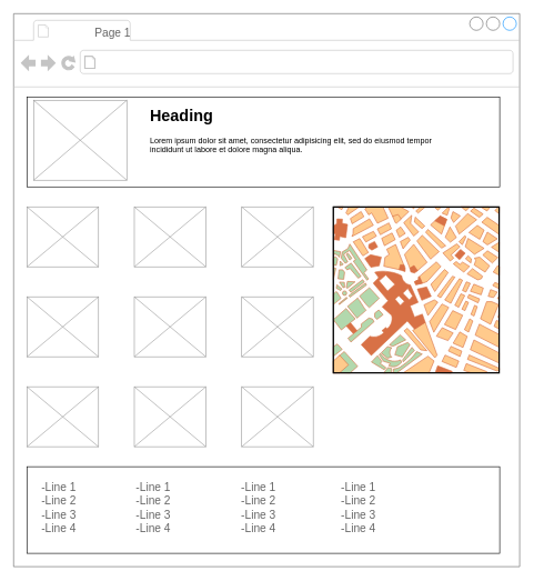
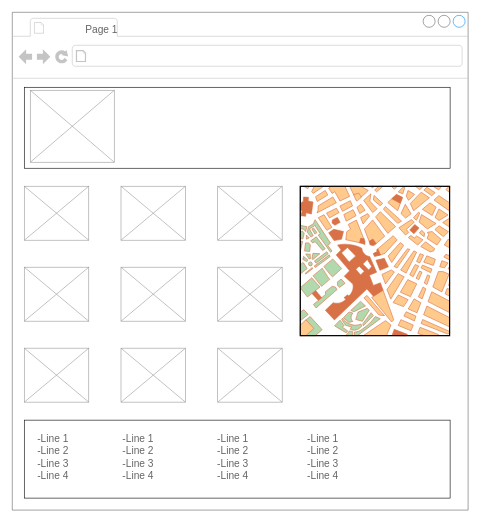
  <mxCell id="0" />
  <mxCell id="1" parent="0" />
  <mxCell id="2" value="" style="strokeWidth=1;shadow=0;dashed=0;align=center;html=1;shape=mxgraph.mockup.containers.browserWindow;rSize=0;fillColor=#ffffff;strokeColor=#666666;strokeColor2=#008cff;strokeColor3=#c4c4c4;mainText=,;recursiveResize=0;" vertex="1" parent="1"><mxGeometry x="20" y="20" width="760" height="830" as="geometry" /></mxCell>
  <mxCell id="3" value="" style="rounded=0;whiteSpace=wrap;html=1;" vertex="1" parent="2"><mxGeometry x="20" y="125" width="710" height="135" as="geometry" /></mxCell>
  <mxCell id="4" value="Page 1" style="strokeWidth=1;shadow=0;dashed=0;align=center;html=1;shape=mxgraph.mockup.containers.anchor;fontSize=17;fontColor=#666666;align=left;" vertex="1" parent="2"><mxGeometry x="120" y="17" width="110" height="26" as="geometry" /></mxCell>
  <mxCell id="5" value="" style="verticalLabelPosition=bottom;shadow=0;dashed=0;align=center;html=1;verticalAlign=top;strokeWidth=1;shape=mxgraph.mockup.graphics.simpleIcon;strokeColor=#999999;fillColor=#ffffff;" vertex="1" parent="2"><mxGeometry x="30" y="130" width="140" height="120" as="geometry" /></mxCell>
- <mxCell id="6" value="&lt;h1&gt;Heading&lt;/h1&gt;&lt;p&gt;Lorem ipsum dolor sit amet, consectetur adipisicing elit, sed do eiusmod tempor incididunt ut labore et dolore magna aliqua.&lt;/p&gt;" style="text;html=1;strokeColor=none;fillColor=none;spacing=5;spacingTop=-20;whiteSpace=wrap;overflow=hidden;rounded=0;" vertex="1" parent="2"><mxGeometry x="200" y="132.5" width="470" height="120" as="geometry" /></mxCell>
  <mxCell id="7" value="" style="group" vertex="1" connectable="0" parent="2"><mxGeometry x="20" y="290" width="430" height="360" as="geometry" /></mxCell>
  <mxCell id="8" value="" style="verticalLabelPosition=bottom;shadow=0;dashed=0;align=center;html=1;verticalAlign=top;strokeWidth=1;shape=mxgraph.mockup.graphics.simpleIcon;strokeColor=#999999;fillColor=#ffffff;" vertex="1" parent="7"><mxGeometry width="107.5" height="90" as="geometry" /></mxCell>
  <mxCell id="9" value="" style="verticalLabelPosition=bottom;shadow=0;dashed=0;align=center;html=1;verticalAlign=top;strokeWidth=1;shape=mxgraph.mockup.graphics.simpleIcon;strokeColor=#999999;fillColor=#ffffff;" vertex="1" parent="7"><mxGeometry x="161.25" width="107.5" height="90" as="geometry" /></mxCell>
  <mxCell id="10" value="" style="verticalLabelPosition=bottom;shadow=0;dashed=0;align=center;html=1;verticalAlign=top;strokeWidth=1;shape=mxgraph.mockup.graphics.simpleIcon;strokeColor=#999999;fillColor=#ffffff;" vertex="1" parent="7"><mxGeometry x="322.5" width="107.5" height="90" as="geometry" /></mxCell>
  <mxCell id="11" value="" style="verticalLabelPosition=bottom;shadow=0;dashed=0;align=center;html=1;verticalAlign=top;strokeWidth=1;shape=mxgraph.mockup.graphics.simpleIcon;strokeColor=#999999;fillColor=#ffffff;" vertex="1" parent="7"><mxGeometry y="135" width="107.5" height="90" as="geometry" /></mxCell>
  <mxCell id="12" value="" style="verticalLabelPosition=bottom;shadow=0;dashed=0;align=center;html=1;verticalAlign=top;strokeWidth=1;shape=mxgraph.mockup.graphics.simpleIcon;strokeColor=#999999;fillColor=#ffffff;" vertex="1" parent="7"><mxGeometry x="161.25" y="135" width="107.5" height="90" as="geometry" /></mxCell>
  <mxCell id="13" value="" style="verticalLabelPosition=bottom;shadow=0;dashed=0;align=center;html=1;verticalAlign=top;strokeWidth=1;shape=mxgraph.mockup.graphics.simpleIcon;strokeColor=#999999;fillColor=#ffffff;" vertex="1" parent="7"><mxGeometry x="322.5" y="135" width="107.5" height="90" as="geometry" /></mxCell>
  <mxCell id="14" value="" style="verticalLabelPosition=bottom;shadow=0;dashed=0;align=center;html=1;verticalAlign=top;strokeWidth=1;shape=mxgraph.mockup.graphics.simpleIcon;strokeColor=#999999;fillColor=#ffffff;" vertex="1" parent="7"><mxGeometry y="270" width="107.5" height="90" as="geometry" /></mxCell>
  <mxCell id="15" value="" style="verticalLabelPosition=bottom;shadow=0;dashed=0;align=center;html=1;verticalAlign=top;strokeWidth=1;shape=mxgraph.mockup.graphics.simpleIcon;strokeColor=#999999;fillColor=#ffffff;" vertex="1" parent="7"><mxGeometry x="161.25" y="270" width="107.5" height="90" as="geometry" /></mxCell>
  <mxCell id="16" value="" style="verticalLabelPosition=bottom;shadow=0;dashed=0;align=center;html=1;verticalAlign=top;strokeWidth=1;shape=mxgraph.mockup.graphics.simpleIcon;strokeColor=#999999;fillColor=#ffffff;" vertex="1" parent="7"><mxGeometry x="322.5" y="270" width="107.5" height="90" as="geometry" /></mxCell>
  <mxCell id="17" value="" style="verticalLabelPosition=bottom;shadow=0;dashed=0;align=center;html=1;verticalAlign=top;strokeWidth=1;shape=mxgraph.mockup.misc.map;" vertex="1" parent="2"><mxGeometry x="480" y="290" width="250" height="250" as="geometry" /></mxCell>
  <mxCell id="18" value="" style="rounded=0;whiteSpace=wrap;html=1;" vertex="1" parent="2"><mxGeometry x="20" y="680" width="710" height="130" as="geometry" /></mxCell>
  <mxCell id="19" value="-Line 1&#10;-Line 2&#10;-Line 3&#10;-Line 4" style="strokeWidth=1;shadow=0;dashed=0;align=center;html=1;shape=mxgraph.mockup.text.bulletedList;textColor=#666666;mainText=,,,,;textSize=17;bulletStyle=none;strokeColor=none;fillColor=none;align=left;verticalAlign=top;fontSize=17;fontColor=#666666;" vertex="1" parent="2"><mxGeometry x="40" y="695" width="110" height="100" as="geometry" /></mxCell>
  <mxCell id="20" value="-Line 1&#10;-Line 2&#10;-Line 3&#10;-Line 4" style="strokeWidth=1;shadow=0;dashed=0;align=center;html=1;shape=mxgraph.mockup.text.bulletedList;textColor=#666666;mainText=,,,,;textSize=17;bulletStyle=none;strokeColor=none;fillColor=none;align=left;verticalAlign=top;fontSize=17;fontColor=#666666;" vertex="1" parent="2"><mxGeometry x="181.5" y="695" width="110" height="100" as="geometry" /></mxCell>
  <mxCell id="21" value="-Line 1&#10;-Line 2&#10;-Line 3&#10;-Line 4" style="strokeWidth=1;shadow=0;dashed=0;align=center;html=1;shape=mxgraph.mockup.text.bulletedList;textColor=#666666;mainText=,,,,;textSize=17;bulletStyle=none;strokeColor=none;fillColor=none;align=left;verticalAlign=top;fontSize=17;fontColor=#666666;" vertex="1" parent="2"><mxGeometry x="340" y="695" width="110" height="100" as="geometry" /></mxCell>
  <mxCell id="22" value="-Line 1&#10;-Line 2&#10;-Line 3&#10;-Line 4" style="strokeWidth=1;shadow=0;dashed=0;align=center;html=1;shape=mxgraph.mockup.text.bulletedList;textColor=#666666;mainText=,,,,;textSize=17;bulletStyle=none;strokeColor=none;fillColor=none;align=left;verticalAlign=top;fontSize=17;fontColor=#666666;" vertex="1" parent="2"><mxGeometry x="490" y="695" width="110" height="100" as="geometry" /></mxCell>
